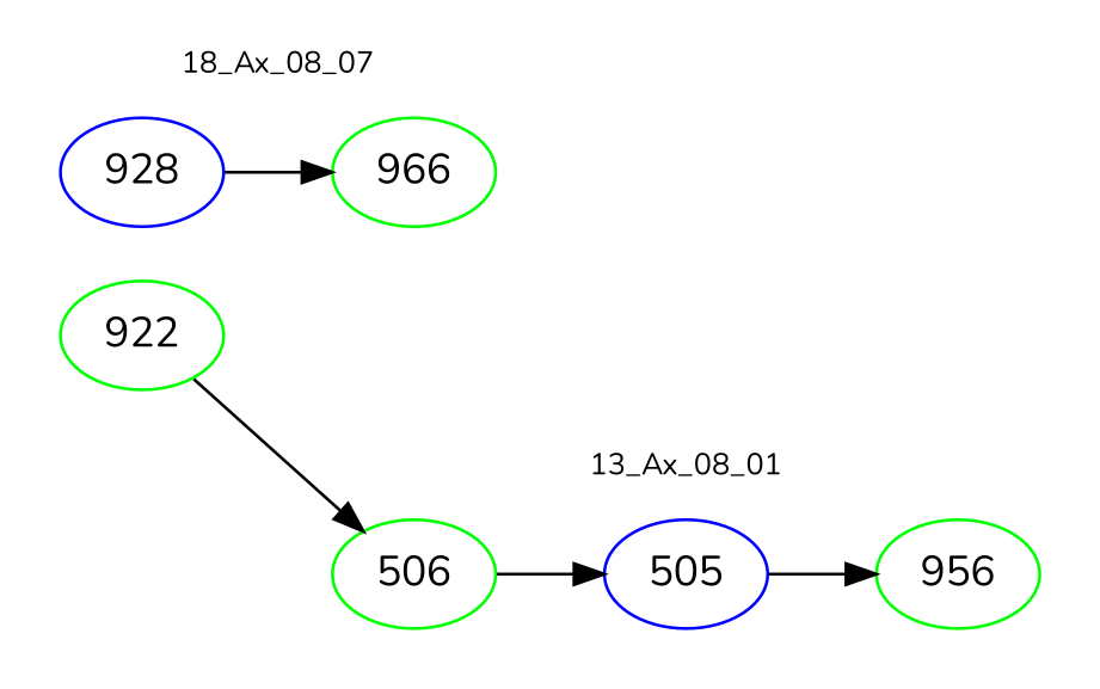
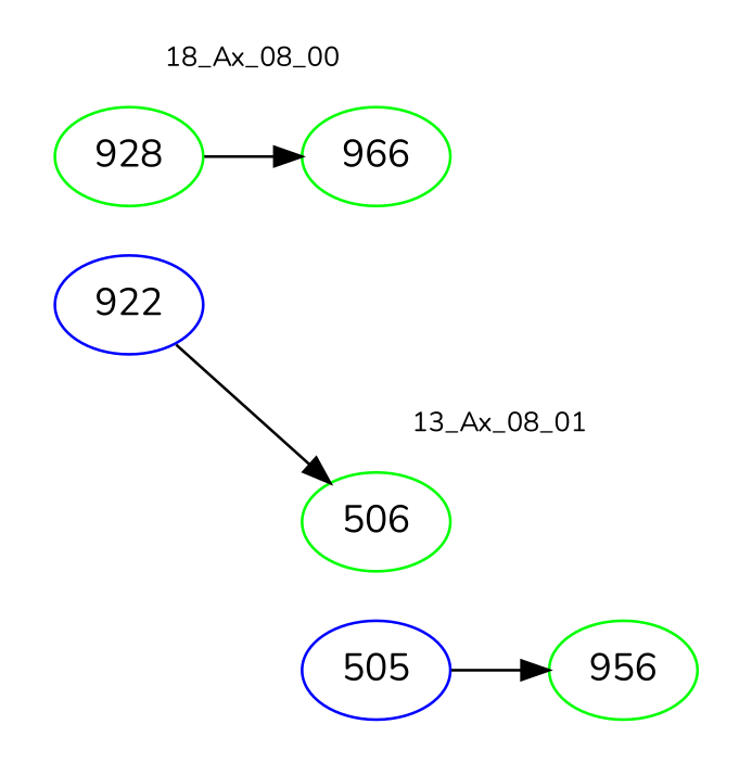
  digraph {
    fontname=Nunito
    rankdir=LR
    node [color=green fontname=Nunito]
    edge [color=black fontname=Nunito]
-   n1 [label=922]
-   n2 [color=blue label=928]
+   n1 [color=blue label=922]
+   n2 [label=928]
    n3 [label=966]
    n4 [label=506]
    n5 [color=blue label=505]
    n6 [label=956]
    subgraph cluster_1 {
      color=white
      fontsize=10
-     label="18_Ax_08_07"
+     label="18_Ax_08_00"
      n1
      n2
      n3
    }
    subgraph cluster_2 {
      color=white
      fontsize=10
      label="13_Ax_08_01"
      n4
      n5
      n6
    }
    n1 -> n4
    n2 -> n3
-   n4 -> n5
    n5 -> n6
  }
